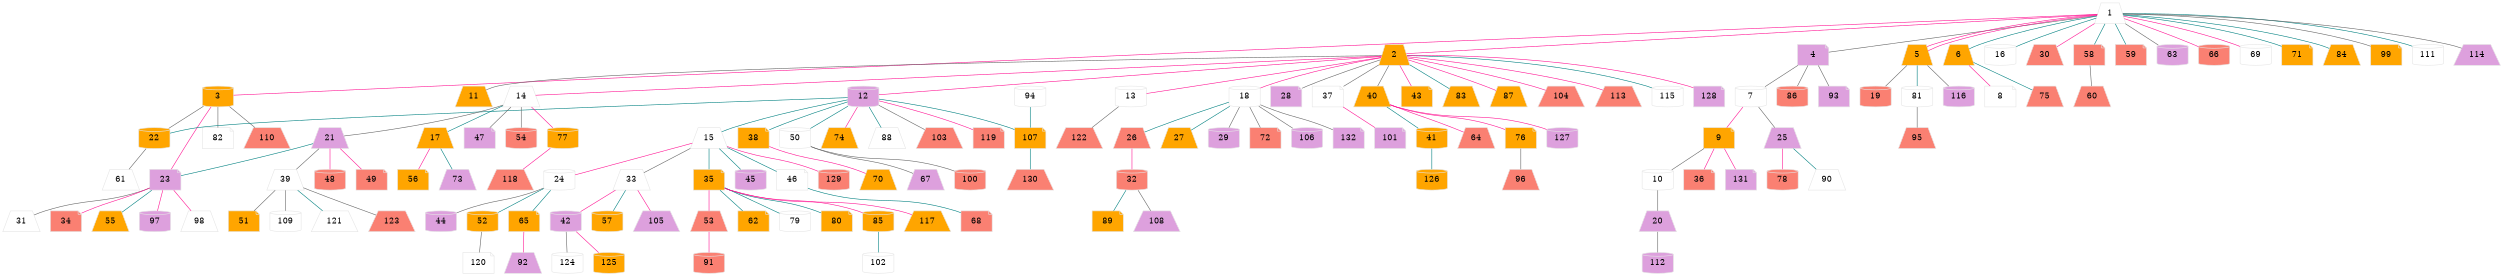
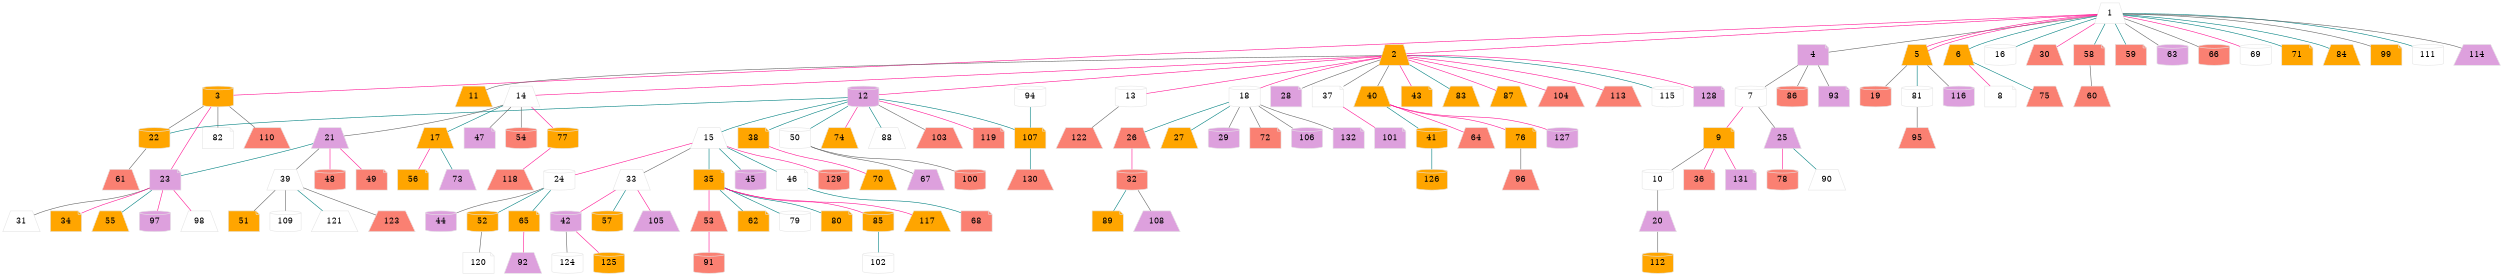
  graph {
    node [color=gray90 fillcolor=orange shape=trapezium style=filled]
    edge [color=deeppink]
    1 [fillcolor=white]
    2
    3 [shape=cylinder]
    4 [fillcolor=plum shape=note]
    5
    6
    16 [fillcolor=white shape=cylinder]
    30 [fillcolor=salmon]
    58 [fillcolor=salmon shape=note]
    59 [fillcolor=salmon shape=note]
    63 [fillcolor=plum shape=cylinder]
    66 [fillcolor=salmon shape=cylinder]
    69 [fillcolor=white shape=cylinder]
    71 [shape=note]
    84
    99 [shape=note]
    111 [fillcolor=white shape=cylinder]
    114 [fillcolor=plum]
    11
    12 [fillcolor=plum shape=cylinder]
    13 [fillcolor=white shape=cylinder]
    14 [fillcolor=white]
    18 [fillcolor=white shape=cylinder]
    28 [fillcolor=plum shape=note]
    37 [fillcolor=white shape=note]
    40
    43 [shape=note]
    83
    87
    104 [fillcolor=salmon]
    113 [fillcolor=salmon]
    115 [fillcolor=white shape=cylinder]
    128 [fillcolor=plum shape=note]
    23 [fillcolor=plum shape=note]
    82 [fillcolor=white shape=note]
    110 [fillcolor=salmon]
    22 [shape=cylinder]
    7 [fillcolor=white shape=cylinder]
    86 [fillcolor=salmon shape=cylinder]
    93 [fillcolor=plum shape=note]
    19 [fillcolor=salmon shape=cylinder]
    81 [fillcolor=white shape=cylinder]
    116 [fillcolor=plum shape=cylinder]
    8 [fillcolor=white shape=note]
    75 [fillcolor=salmon]
    60 [fillcolor=salmon]
    15 [fillcolor=white]
    38 [shape=note]
    50 [fillcolor=white shape=cylinder]
    74
    88 [fillcolor=white]
    103 [fillcolor=salmon]
    107 [shape=note]
    119 [fillcolor=salmon shape=note]
    122 [fillcolor=salmon]
    17
    21 [fillcolor=plum]
    47 [fillcolor=plum shape=note]
    54 [fillcolor=salmon shape=cylinder]
    77 [shape=cylinder]
    26 [fillcolor=salmon]
    27
    29 [fillcolor=plum shape=cylinder]
    72 [fillcolor=salmon shape=note]
    106 [fillcolor=plum shape=cylinder]
    132 [fillcolor=plum shape=note]
    101 [fillcolor=plum shape=note]
    41 [shape=cylinder]
    64 [fillcolor=salmon]
    76 [shape=note]
    127 [fillcolor=plum shape=cylinder]
    31 [fillcolor=white]
-   34 [fillcolor=salmon shape=note]
+   34 [shape=note]
    55
    97 [fillcolor=plum shape=cylinder]
    98 [fillcolor=white]
    94 [fillcolor=white shape=cylinder]
    9 [shape=note]
    25 [fillcolor=plum]
    95 [fillcolor=salmon]
    10 [fillcolor=white shape=cylinder]
    36 [fillcolor=salmon shape=note]
    131 [fillcolor=plum shape=note]
    78 [fillcolor=salmon shape=cylinder]
    90 [fillcolor=white]
    20 [fillcolor=plum]
-   112 [fillcolor=plum shape=cylinder]
+   112 [shape=cylinder]
    24 [fillcolor=white shape=cylinder]
    33 [fillcolor=white]
    35 [shape=note]
    45 [fillcolor=plum shape=cylinder]
    46 [fillcolor=white shape=note]
    129 [fillcolor=salmon shape=cylinder]
-   61 [fillcolor=white]
+   61 [fillcolor=salmon]
    70
    67 [fillcolor=plum]
    100 [fillcolor=salmon shape=cylinder]
    130 [fillcolor=salmon]
    56 [shape=note]
    73 [fillcolor=plum]
    39 [fillcolor=white]
    48 [fillcolor=salmon shape=cylinder]
    49 [fillcolor=salmon shape=note]
    118 [fillcolor=salmon]
    44 [fillcolor=plum shape=cylinder]
    52 [shape=cylinder]
    65 [shape=note]
    42 [fillcolor=plum shape=cylinder]
    57 [shape=cylinder]
    105 [fillcolor=plum]
    53 [fillcolor=salmon]
    62 [shape=note]
    79 [fillcolor=white shape=cylinder]
    80 [shape=note]
    85 [shape=cylinder]
    117
    68 [fillcolor=salmon shape=note]
    32 [fillcolor=salmon shape=cylinder]
    51 [shape=note]
    109 [fillcolor=white shape=cylinder]
    121 [fillcolor=white]
    123 [fillcolor=salmon]
    120 [fillcolor=white shape=note]
    92 [fillcolor=plum]
    89 [shape=note]
    108 [fillcolor=plum]
    124 [fillcolor=white shape=cylinder]
    125 [shape=cylinder]
    91 [fillcolor=salmon shape=cylinder]
    102 [fillcolor=white shape=cylinder]
    126 [shape=cylinder]
    96 [fillcolor=salmon]
    1 -- 2
    1 -- 3
    1 -- 4 [color=gray40]
    1 -- 5
    1 -- 5
    1 -- 6 [color=teal]
    1 -- 16 [color=teal]
    1 -- 30
    1 -- 58 [color=teal]
    1 -- 59 [color=teal]
    1 -- 63 [color=gray40]
-   1 -- 66
+   1 -- 66 [color=gray40]
    1 -- 69
    1 -- 71 [color=teal]
    1 -- 84 [color=teal]
    1 -- 99 [color=gray40]
    1 -- 111 [color=teal]
    1 -- 114 [color=gray40]
    2 -- 11 [color=gray40]
    2 -- 12
    2 -- 13
    2 -- 14
    2 -- 18
    2 -- 28 [color=gray40]
    2 -- 37 [color=gray40]
    2 -- 40 [color=gray40]
    2 -- 43
    2 -- 83 [color=teal]
    2 -- 87
    2 -- 104
    2 -- 113
    2 -- 115 [color=teal]
    2 -- 128
    3 -- 23
    3 -- 82 [color=gray40]
    3 -- 110 [color=gray40]
    3 -- 22 [color=gray40]
    4 -- 7 [color=gray40]
    4 -- 86 [color=gray40]
    4 -- 93 [color=gray40]
    5 -- 19 [color=gray40]
    5 -- 81 [color=teal]
    5 -- 116 [color=gray40]
    6 -- 8
    6 -- 75 [color=teal]
    58 -- 60 [color=gray40]
    12 -- 22 [color=teal]
    12 -- 15 [color=teal]
    12 -- 38 [color=teal]
    12 -- 50 [color=teal]
    12 -- 74
    12 -- 88 [color=teal]
    12 -- 103 [color=gray40]
    12 -- 107 [color=teal]
    12 -- 119
    13 -- 122 [color=gray40]
    14 -- 17 [color=teal]
    14 -- 21 [color=gray40]
    14 -- 47 [color=gray40]
    14 -- 54 [color=gray40]
    14 -- 77
    18 -- 26 [color=teal]
    18 -- 27 [color=teal]
    18 -- 29 [color=gray40]
    18 -- 72 [color=gray40]
    18 -- 106 [color=gray40]
    18 -- 132 [color=gray40]
    37 -- 101
    40 -- 41 [color=teal]
    40 -- 64
    40 -- 76
    40 -- 127
    23 -- 31 [color=gray40]
    23 -- 34
    23 -- 55 [color=teal]
    23 -- 97
    23 -- 98
    22 -- 61 [color=gray40]
    7 -- 9
    7 -- 25 [color=gray40]
    81 -- 95 [color=gray40]
    15 -- 24
    15 -- 33 [color=gray40]
    15 -- 35 [color=teal]
    15 -- 45 [color=teal]
    15 -- 46 [color=teal]
    15 -- 129
    38 -- 70
    50 -- 67 [color=gray40]
    50 -- 100 [color=gray40]
    107 -- 130 [color=teal]
    17 -- 56
    17 -- 73 [color=teal]
    21 -- 23 [color=teal]
    21 -- 39 [color=gray40]
    21 -- 48
    21 -- 49
    77 -- 118
    26 -- 32
    41 -- 126 [color=teal]
    76 -- 96 [color=gray40]
    94 -- 107 [color=teal]
    9 -- 10 [color=gray40]
    9 -- 36
    9 -- 131
    25 -- 78
    25 -- 90 [color=teal]
    10 -- 20 [color=gray40]
    20 -- 112 [color=gray40]
    24 -- 44 [color=gray40]
    24 -- 52 [color=teal]
    24 -- 65 [color=teal]
    33 -- 42
    33 -- 57 [color=teal]
    33 -- 105
    35 -- 53
    35 -- 62 [color=teal]
    35 -- 79 [color=teal]
    35 -- 80 [color=teal]
    35 -- 85
    35 -- 117
    46 -- 68 [color=teal]
    39 -- 51 [color=gray40]
    39 -- 109 [color=gray40]
    39 -- 121 [color=teal]
    39 -- 123 [color=gray40]
    52 -- 120 [color=gray40]
    65 -- 92
    42 -- 124 [color=gray40]
    42 -- 125
    53 -- 91
    85 -- 102 [color=teal]
    32 -- 89 [color=teal]
    32 -- 108 [color=gray40]
  }
